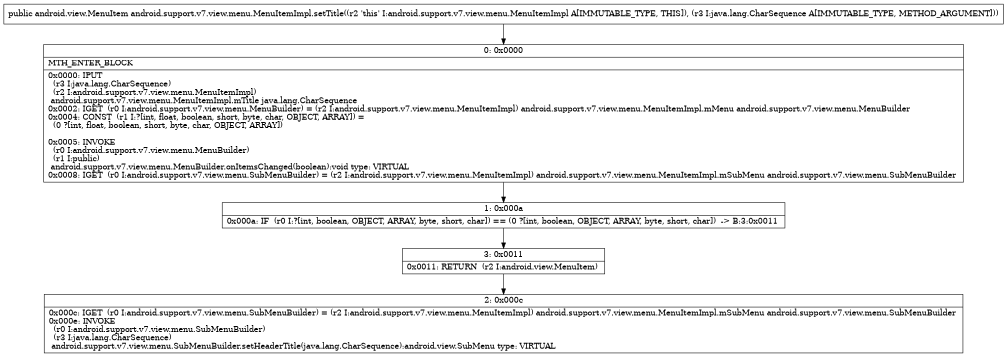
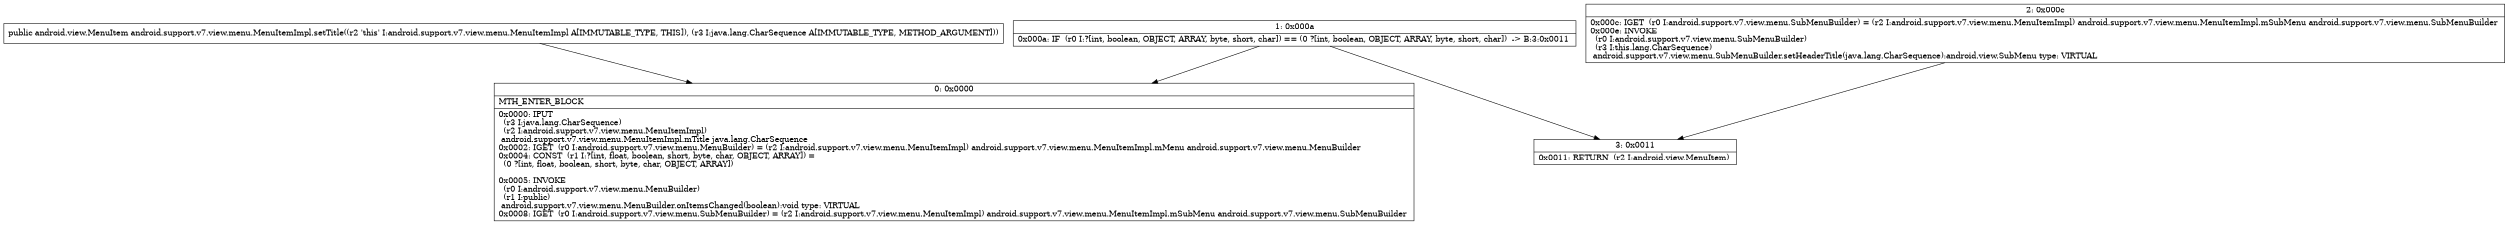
  digraph {
    node [shape=record]
    n1 [label="{0\:\ 0x0000|MTH_ENTER_BLOCK\l|0x0000: IPUT  \l  (r3 I:java.lang.CharSequence)\l  (r2 I:android.support.v7.view.menu.MenuItemImpl)\l android.support.v7.view.menu.MenuItemImpl.mTitle java.lang.CharSequence \l0x0002: IGET  (r0 I:android.support.v7.view.menu.MenuBuilder) = (r2 I:android.support.v7.view.menu.MenuItemImpl) android.support.v7.view.menu.MenuItemImpl.mMenu android.support.v7.view.menu.MenuBuilder \l0x0004: CONST  (r1 I:?[int, float, boolean, short, byte, char, OBJECT, ARRAY]) = \l  (0 ?[int, float, boolean, short, byte, char, OBJECT, ARRAY])\l \l0x0005: INVOKE  \l  (r0 I:android.support.v7.view.menu.MenuBuilder)\l  (r1 I:public)\l android.support.v7.view.menu.MenuBuilder.onItemsChanged(boolean):void type: VIRTUAL \l0x0008: IGET  (r0 I:android.support.v7.view.menu.SubMenuBuilder) = (r2 I:android.support.v7.view.menu.MenuItemImpl) android.support.v7.view.menu.MenuItemImpl.mSubMenu android.support.v7.view.menu.SubMenuBuilder \l}"]
    n2 [label="{1\:\ 0x000a|0x000a: IF  (r0 I:?[int, boolean, OBJECT, ARRAY, byte, short, char]) == (0 ?[int, boolean, OBJECT, ARRAY, byte, short, char])  \-\> B:3:0x0011 \l}"]
    n3 [label="{3\:\ 0x0011|0x0011: RETURN  (r2 I:android.view.MenuItem) \l}"]
-   n4 [label="{2\:\ 0x000c|0x000c: IGET  (r0 I:android.support.v7.view.menu.SubMenuBuilder) = (r2 I:android.support.v7.view.menu.MenuItemImpl) android.support.v7.view.menu.MenuItemImpl.mSubMenu android.support.v7.view.menu.SubMenuBuilder \l0x000e: INVOKE  \l  (r0 I:android.support.v7.view.menu.SubMenuBuilder)\l  (r3 I:java.lang.CharSequence)\l android.support.v7.view.menu.SubMenuBuilder.setHeaderTitle(java.lang.CharSequence):android.view.SubMenu type: VIRTUAL \l}"]
+   n4 [label="{2\:\ 0x000c|0x000c: IGET  (r0 I:android.support.v7.view.menu.SubMenuBuilder) = (r2 I:android.support.v7.view.menu.MenuItemImpl) android.support.v7.view.menu.MenuItemImpl.mSubMenu android.support.v7.view.menu.SubMenuBuilder \l0x000e: INVOKE  \l  (r0 I:android.support.v7.view.menu.SubMenuBuilder)\l  (r3 I:this.lang.CharSequence)\l android.support.v7.view.menu.SubMenuBuilder.setHeaderTitle(java.lang.CharSequence):android.view.SubMenu type: VIRTUAL \l}"]
    n5 [label="{public android.view.MenuItem android.support.v7.view.menu.MenuItemImpl.setTitle((r2 'this' I:android.support.v7.view.menu.MenuItemImpl A[IMMUTABLE_TYPE, THIS]), (r3 I:java.lang.CharSequence A[IMMUTABLE_TYPE, METHOD_ARGUMENT])) }"]
-   n1 -> n2
+   n2 -> n1
    n2 -> n3
-   n3 -> n4
+   n4 -> n3
    n5 -> n1
  }
